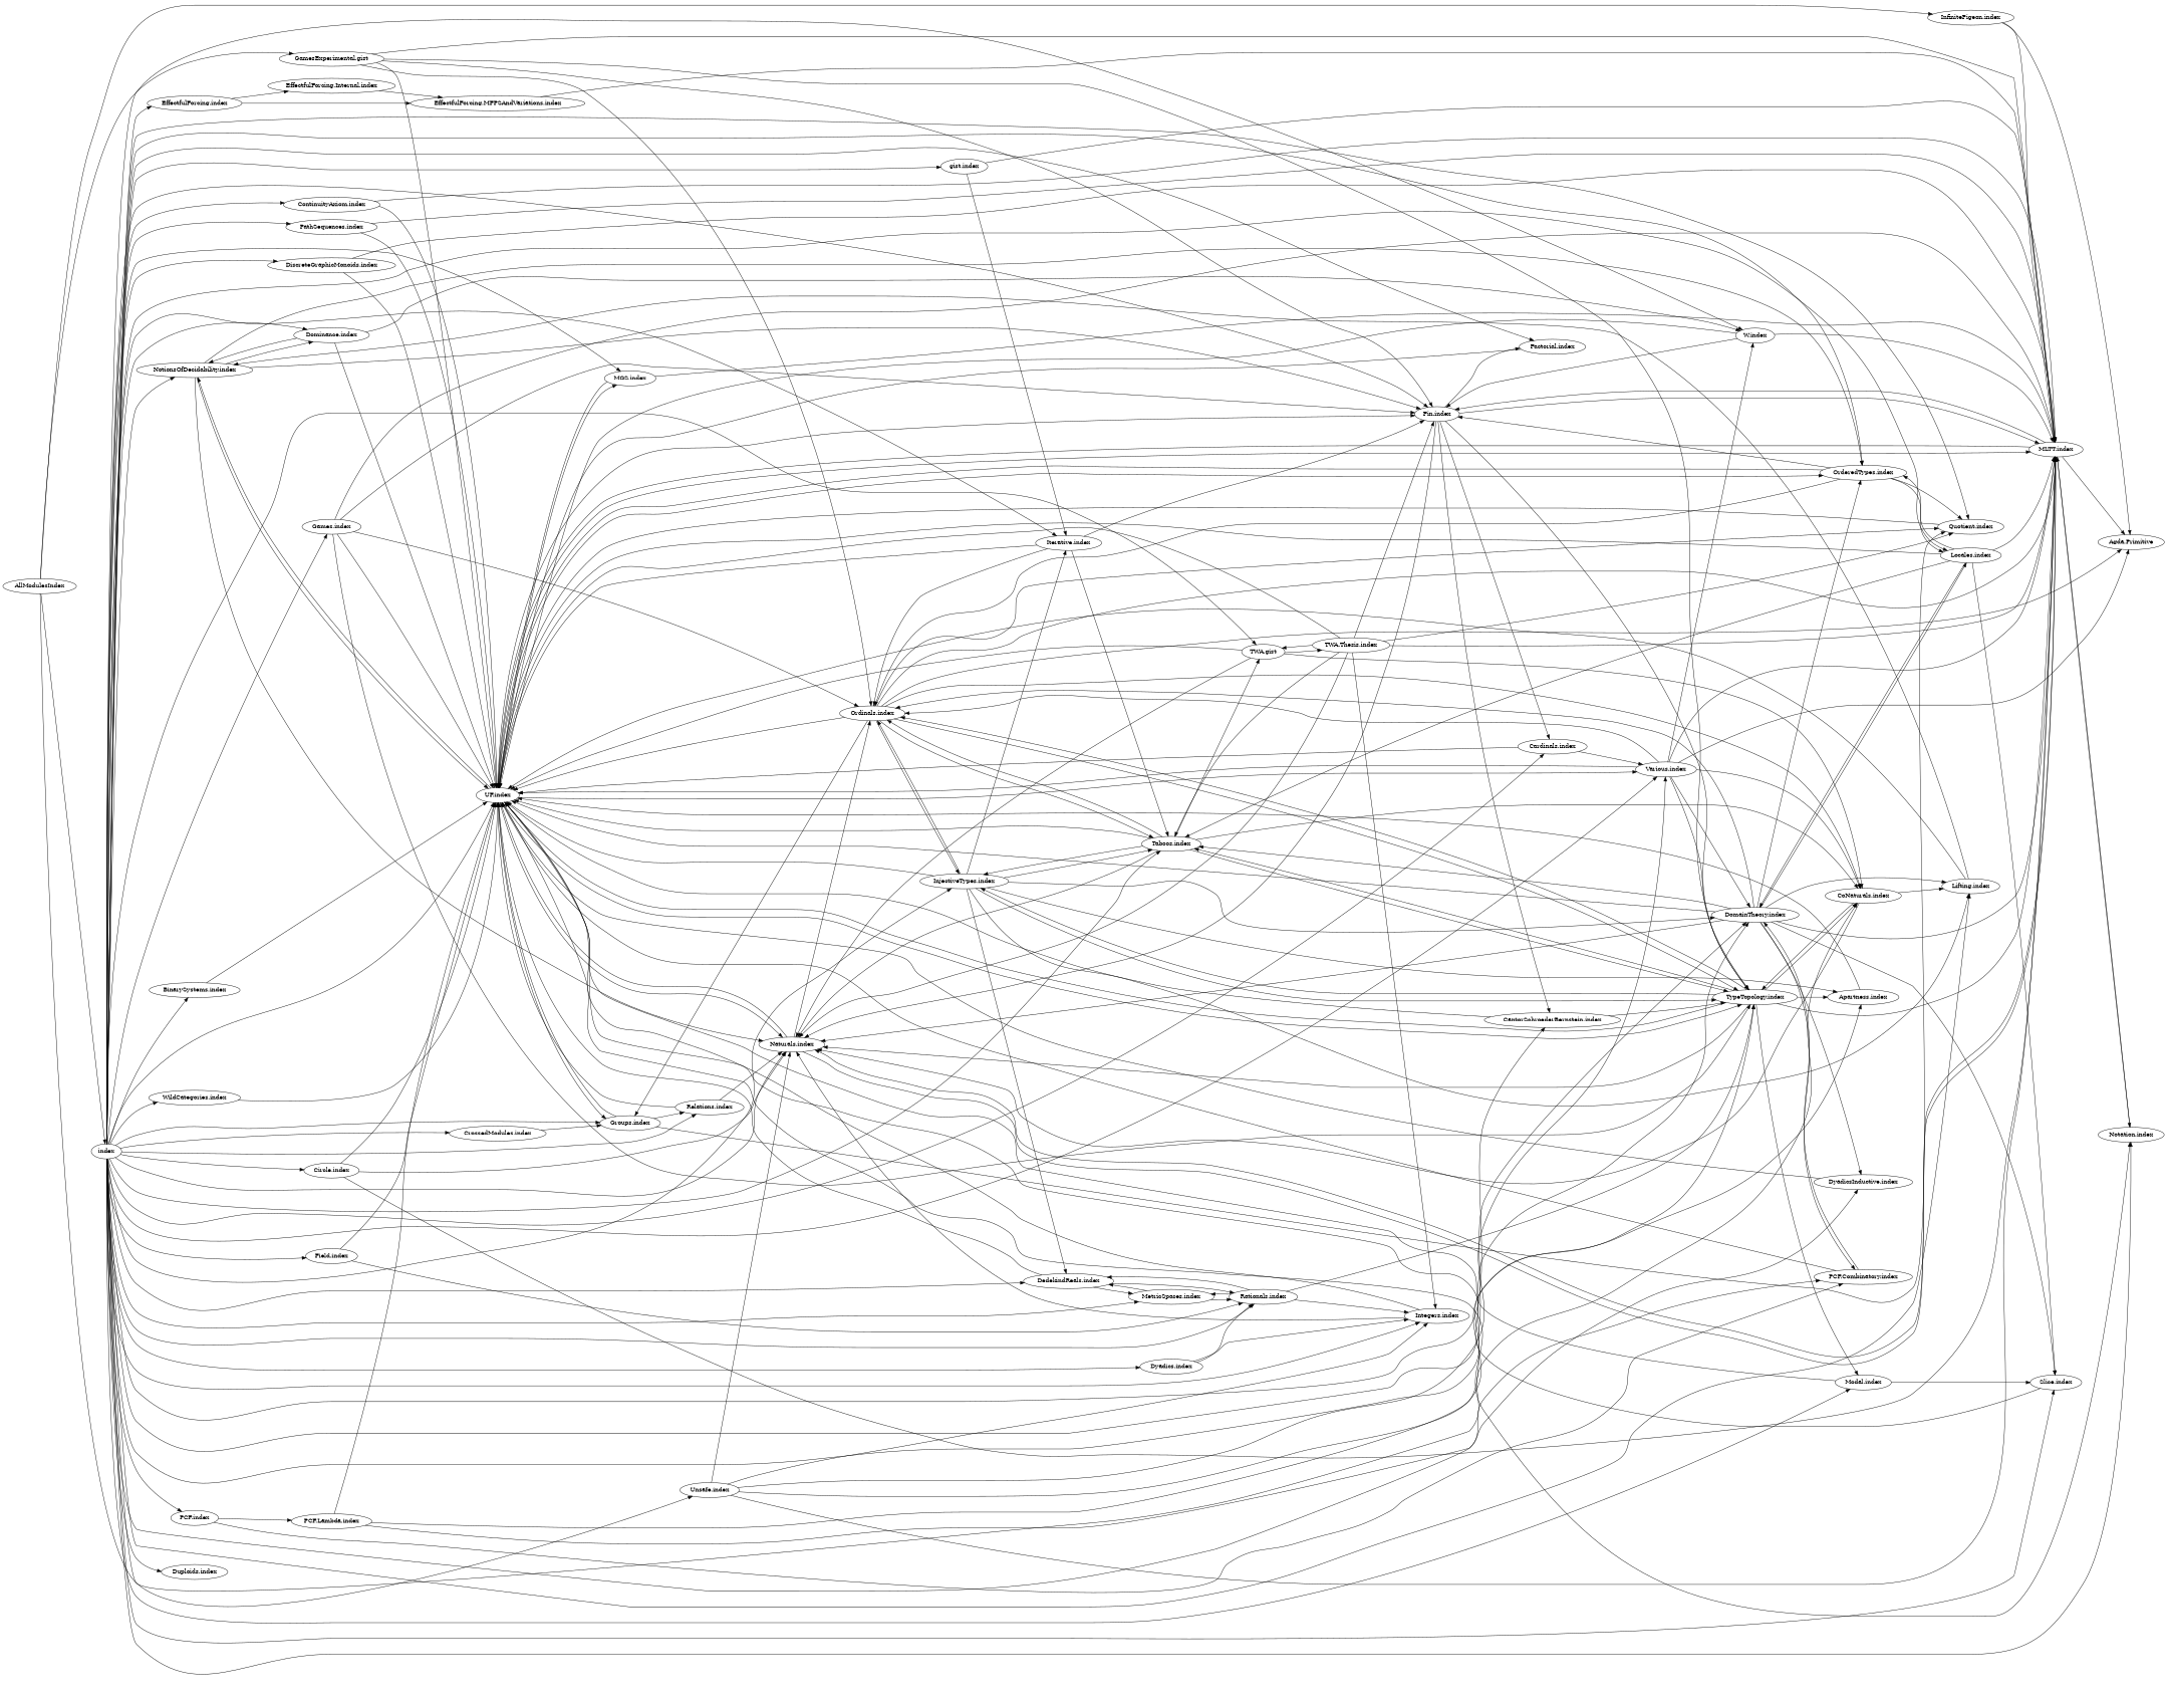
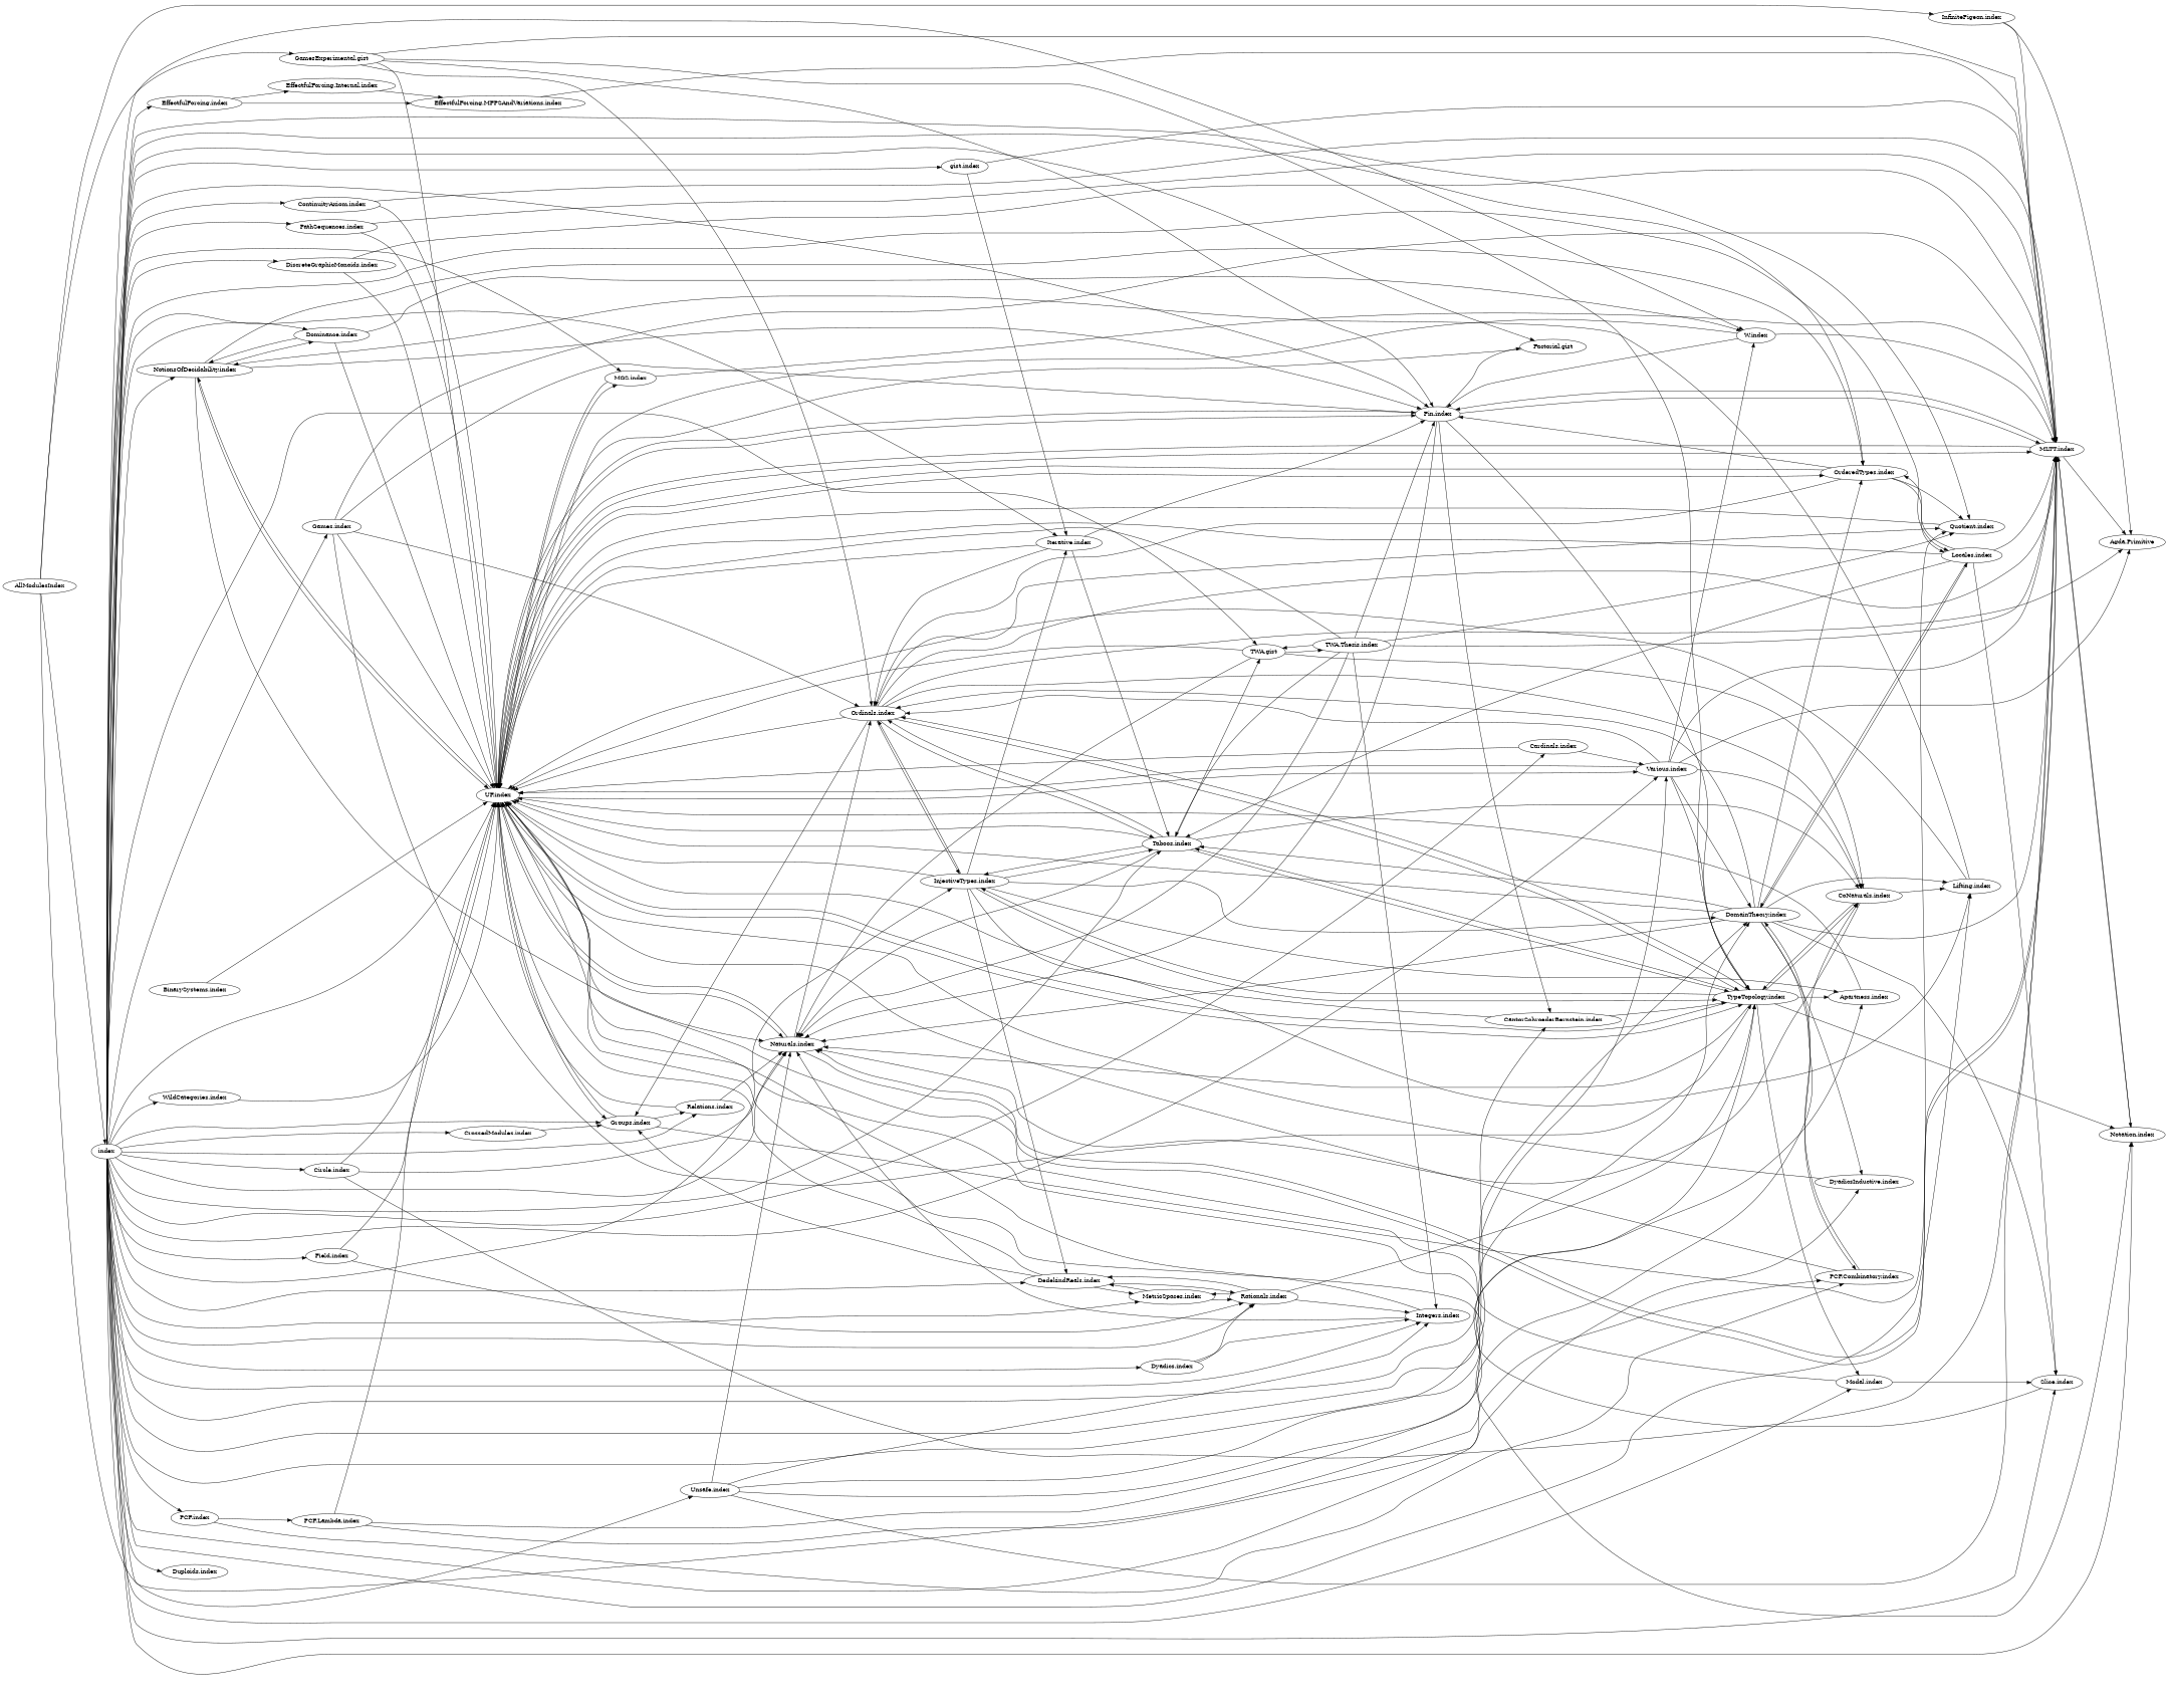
  digraph {
    rankdir=LR
    n1 [label="NotionsOfDecidability.index"]
    n2 [label="UF.index"]
    n3 [label="Fin.index"]
    n4 [label="OrderedTypes.index"]
    n5 [label="Dominance.index"]
    n6 [label="Naturals.index"]
    n7 [label="MLTT.index"]
    n8 [label="MGS.index"]
    n9 [label="Various.index"]
    n10 [label="TypeTopology.index"]
    n11 [label="Notation.index"]
    n12 [label="Groups.index"]
-   n13 [label="Factorial.index"]
+   n13 [label="Factorial.gist"]
    n14 [label="CantorSchroederBernstein.index"]
    n15 [label="Ordinals.index"]
    n16 [label="Quotient.index"]
    n17 [label="Locales.index"]
    n18 [label="W.index"]
    n19 [label="Agda.Primitive"]
    n20 [label="CoNaturals.index"]
    n21 [label="DomainTheory.index"]
    n22 [label="Taboos.index"]
    n23 [label="InjectiveTypes.index"]
    n24 [label="Apartness.index"]
    n25 [label="Modal.index"]
    n26 [label="Relations.index"]
    n27 [label="TWA.gist"]
    n28 [label="DedekindReals.index"]
    n29 [label="Lifting.index"]
    n30 [label="Iterative.index"]
    n31 [label="Rationals.index"]
    n32 [label="Integers.index"]
    n33 [label="MetricSpaces.index"]
    n34 [label="GamesExperimental.gist"]
    n35 [label="Slice.index"]
    n36 [label="PCF.Combinatory.index"]
    n37 [label="DyadicsInductive.index"]
    n38 [label="TWA.Thesis.index"]
    n39 [label=AllModulesIndex]
    n40 [label="InfinitePigeon.index"]
    n41 [label="Unsafe.index"]
    n42 [label=index]
    n43 [label="Duploids.index"]
    n44 [label="DiscreteGraphicMonoids.index"]
    n45 [label="Dyadics.index"]
    n46 [label="Games.index"]
    n47 [label="ContinuityAxiom.index"]
    n48 [label="Field.index"]
    n49 [label="gist.index"]
    n50 [label="PathSequences.index"]
    n51 [label="Cardinals.index"]
    n52 [label="Circle.index"]
    n53 [label="PCF.index"]
    n54 [label="WildCategories.index"]
    n55 [label="BinarySystems.index"]
    n56 [label="EffectfulForcing.index"]
    n57 [label="CrossedModules.index"]
    n58 [label="EffectfulForcing.MFPSAndVariations.index"]
    n59 [label="PCF.Lambda.index"]
    n60 [label="EffectfulForcing.Internal.index"]
    n1 -> n2
    n1 -> n3
    n1 -> n4
    n1 -> n5
    n1 -> n6
    n2 -> n1
    n2 -> n3
    n2 -> n4
    n2 -> n6
    n2 -> n7
    n2 -> n8
    n2 -> n9
    n2 -> n10
    n2 -> n11
    n2 -> n12
-   n3 -> n51
+   n3 -> n2
    n3 -> n6
    n3 -> n7
    n3 -> n10
    n3 -> n13
    n3 -> n14
    n4 -> n2
    n4 -> n3
    n4 -> n15
    n4 -> n16
    n4 -> n17
    n5 -> n1
    n5 -> n2
    n5 -> n18
    n6 -> n2
    n6 -> n7
    n6 -> n15
    n7 -> n2
    n7 -> n3
    n7 -> n6
    n7 -> n11
    n7 -> n19
    n8 -> n2
    n8 -> n7
    n9 -> n2
    n9 -> n7
    n9 -> n10
    n9 -> n15
    n9 -> n18
    n9 -> n19
    n9 -> n20
    n9 -> n21
    n10 -> n2
    n10 -> n6
-   n10 -> n7
+   n10 -> n11
    n10 -> n15
    n10 -> n20
    n10 -> n22
    n10 -> n23
    n10 -> n24
    n10 -> n25
    n11 -> n7
    n12 -> n2
    n12 -> n16
    n12 -> n26
    n13 -> n2
    n14 -> n2
    n14 -> n10
    n15 -> n2
    n15 -> n7
    n15 -> n10
    n15 -> n12
    n15 -> n16
    n15 -> n19
    n15 -> n20
    n15 -> n22
    n15 -> n23
    n16 -> n2
    n17 -> n2
    n17 -> n4
    n17 -> n7
    n17 -> n21
    n17 -> n22
    n17 -> n35
    n18 -> n2
    n18 -> n3
    n18 -> n7
    n20 -> n6
    n20 -> n10
    n20 -> n29
    n21 -> n2
    n21 -> n4
    n21 -> n6
    n21 -> n7
    n21 -> n15
    n21 -> n17
    n21 -> n22
    n21 -> n29
    n21 -> n35
    n21 -> n36
    n21 -> n37
    n22 -> n2
    n22 -> n6
    n22 -> n10
    n22 -> n15
    n22 -> n20
    n22 -> n23
    n22 -> n27
    n23 -> n2
    n23 -> n10
    n23 -> n15
    n23 -> n21
    n23 -> n22
    n23 -> n24
    n23 -> n28
    n23 -> n29
    n23 -> n30
    n24 -> n2
    n25 -> n2
    n25 -> n35
    n26 -> n2
    n26 -> n6
    n27 -> n2
    n27 -> n6
    n27 -> n20
    n27 -> n38
    n28 -> n2
+   n28 -> n12
    n28 -> n31
    n28 -> n33
    n29 -> n1
    n29 -> n2
    n30 -> n2
    n30 -> n3
    n30 -> n15
    n30 -> n22
    n31 -> n10
    n31 -> n28
    n31 -> n32
    n31 -> n33
    n32 -> n2
    n32 -> n6
    n33 -> n28
    n33 -> n31
    n34 -> n2
    n34 -> n3
    n34 -> n7
    n34 -> n10
    n34 -> n15
    n35 -> n2
    n36 -> n2
    n36 -> n21
    n37 -> n2
    n38 -> n2
    n38 -> n3
    n38 -> n6
    n38 -> n7
    n38 -> n16
    n38 -> n22
    n38 -> n27
    n38 -> n32
    n39 -> n34
    n39 -> n40
    n39 -> n41
    n39 -> n42
    n40 -> n7
    n40 -> n19
    n41 -> n6
    n41 -> n7
    n41 -> n9
    n41 -> n10
    n41 -> n32
    n42 -> n1
    n42 -> n2
    n42 -> n3
    n42 -> n4
    n42 -> n5
    n42 -> n6
    n42 -> n8
    n42 -> n9
    n42 -> n11
    n42 -> n12
    n42 -> n13
    n42 -> n14
    n42 -> n16
    n42 -> n17
    n42 -> n18
    n42 -> n20
    n42 -> n21
    n42 -> n22
    n42 -> n23
    n42 -> n24
    n42 -> n25
    n42 -> n26
    n42 -> n27
    n42 -> n28
    n42 -> n29
    n42 -> n30
    n42 -> n31
    n42 -> n32
    n42 -> n33
    n42 -> n35
    n42 -> n37
    n42 -> n43
    n42 -> n44
    n42 -> n45
    n42 -> n46
    n42 -> n47
    n42 -> n48
    n42 -> n49
    n42 -> n50
    n42 -> n51
    n42 -> n52
    n42 -> n53
    n42 -> n54
-   n42 -> n55
    n42 -> n56
    n42 -> n57
    n44 -> n2
    n44 -> n7
    n45 -> n31
    n45 -> n32
    n46 -> n2
    n46 -> n3
    n46 -> n7
    n46 -> n10
    n46 -> n15
    n47 -> n2
    n47 -> n7
    n48 -> n2
    n48 -> n31
    n49 -> n7
    n49 -> n30
    n50 -> n2
    n50 -> n7
    n51 -> n2
    n51 -> n9
    n52 -> n2
    n52 -> n6
    n52 -> n7
    n53 -> n36
    n53 -> n59
    n54 -> n2
    n55 -> n2
    n56 -> n58
    n56 -> n60
    n57 -> n12
    n58 -> n7
    n59 -> n2
    n59 -> n21
    n59 -> n36
    n60 -> n58
  }
